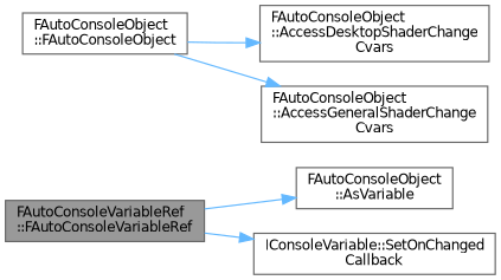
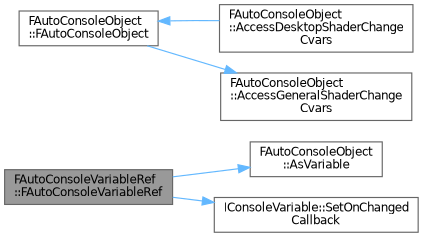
  digraph {
    rankdir=LR
    node [color=grey40 fillcolor=white fontname=Helvetica fontsize=10 shape=box style=filled]
    edge [color=steelblue1 fontname=Helvetica fontsize=10 labelfontname=Helvetica labelfontsize=10 style=solid]
    n1 [color=gray40 fillcolor=grey60 fontcolor=black height=0.2 label="FAutoConsoleVariableRef\l::FAutoConsoleVariableRef" width=0.4]
    n2 [height=0.2 label="FAutoConsoleObject\l::AsVariable" width=0.4]
    n3 [height=0.2 label="IConsoleVariable::SetOnChanged\lCallback" width=0.4]
    n4 [height=0.2 label="FAutoConsoleObject\l::FAutoConsoleObject" width=0.4]
    n5 [height=0.2 label="FAutoConsoleObject\l::AccessDesktopShaderChange\lCvars" width=0.4]
    n6 [height=0.2 label="FAutoConsoleObject\l::AccessGeneralShaderChange\lCvars" width=0.4]
    n1 -> n2
    n1 -> n3
-   n4 -> n5
+   n5 -> n4
    n4 -> n6
  }
